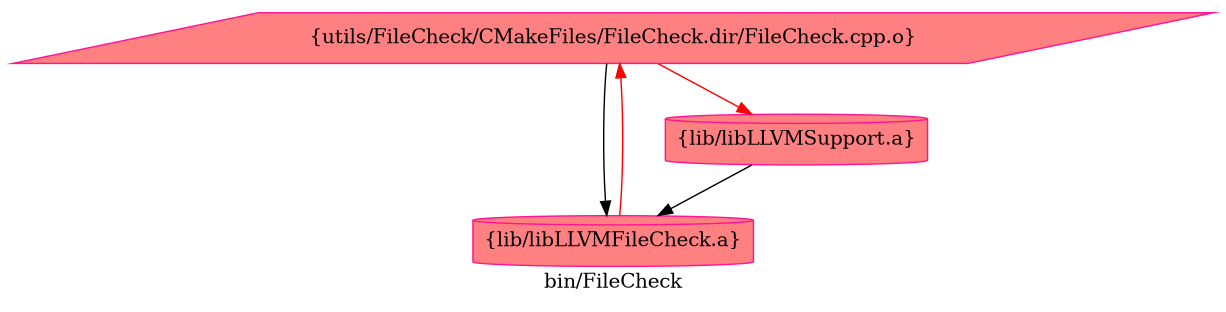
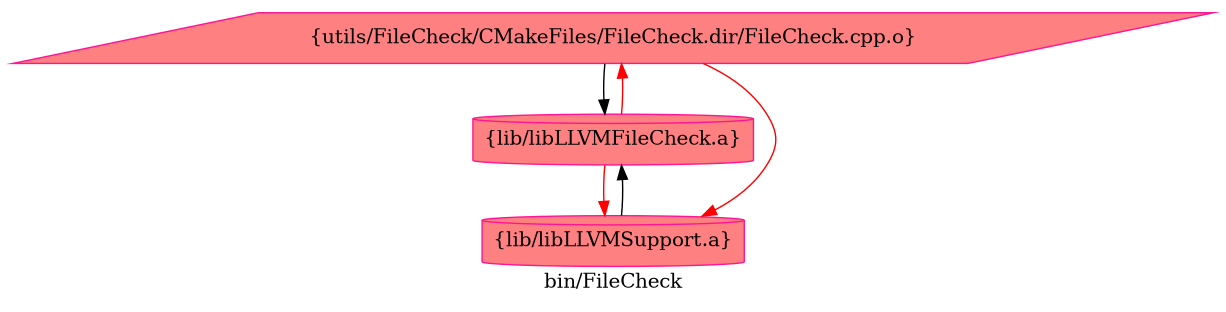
  digraph {
    label="bin/FileCheck"
    node [color=deeppink fillcolor="1.000000 0.5 1" group=1 shape=cylinder style=filled]
    edge [color=red]
    n1 [label="{utils/FileCheck/CMakeFiles/FileCheck.dir/FileCheck.cpp.o}" shape=parallelogram]
    n2 [label="{lib/libLLVMFileCheck.a}"]
    n3 [label="{lib/libLLVMSupport.a}"]
    subgraph sub_1 {
      rank=same
      n1
    }
    n1 -> n2 [color=black]
    n1 -> n3
    n2 -> n1
+   n2 -> n3
    n3 -> n2 [color=black]
  }
